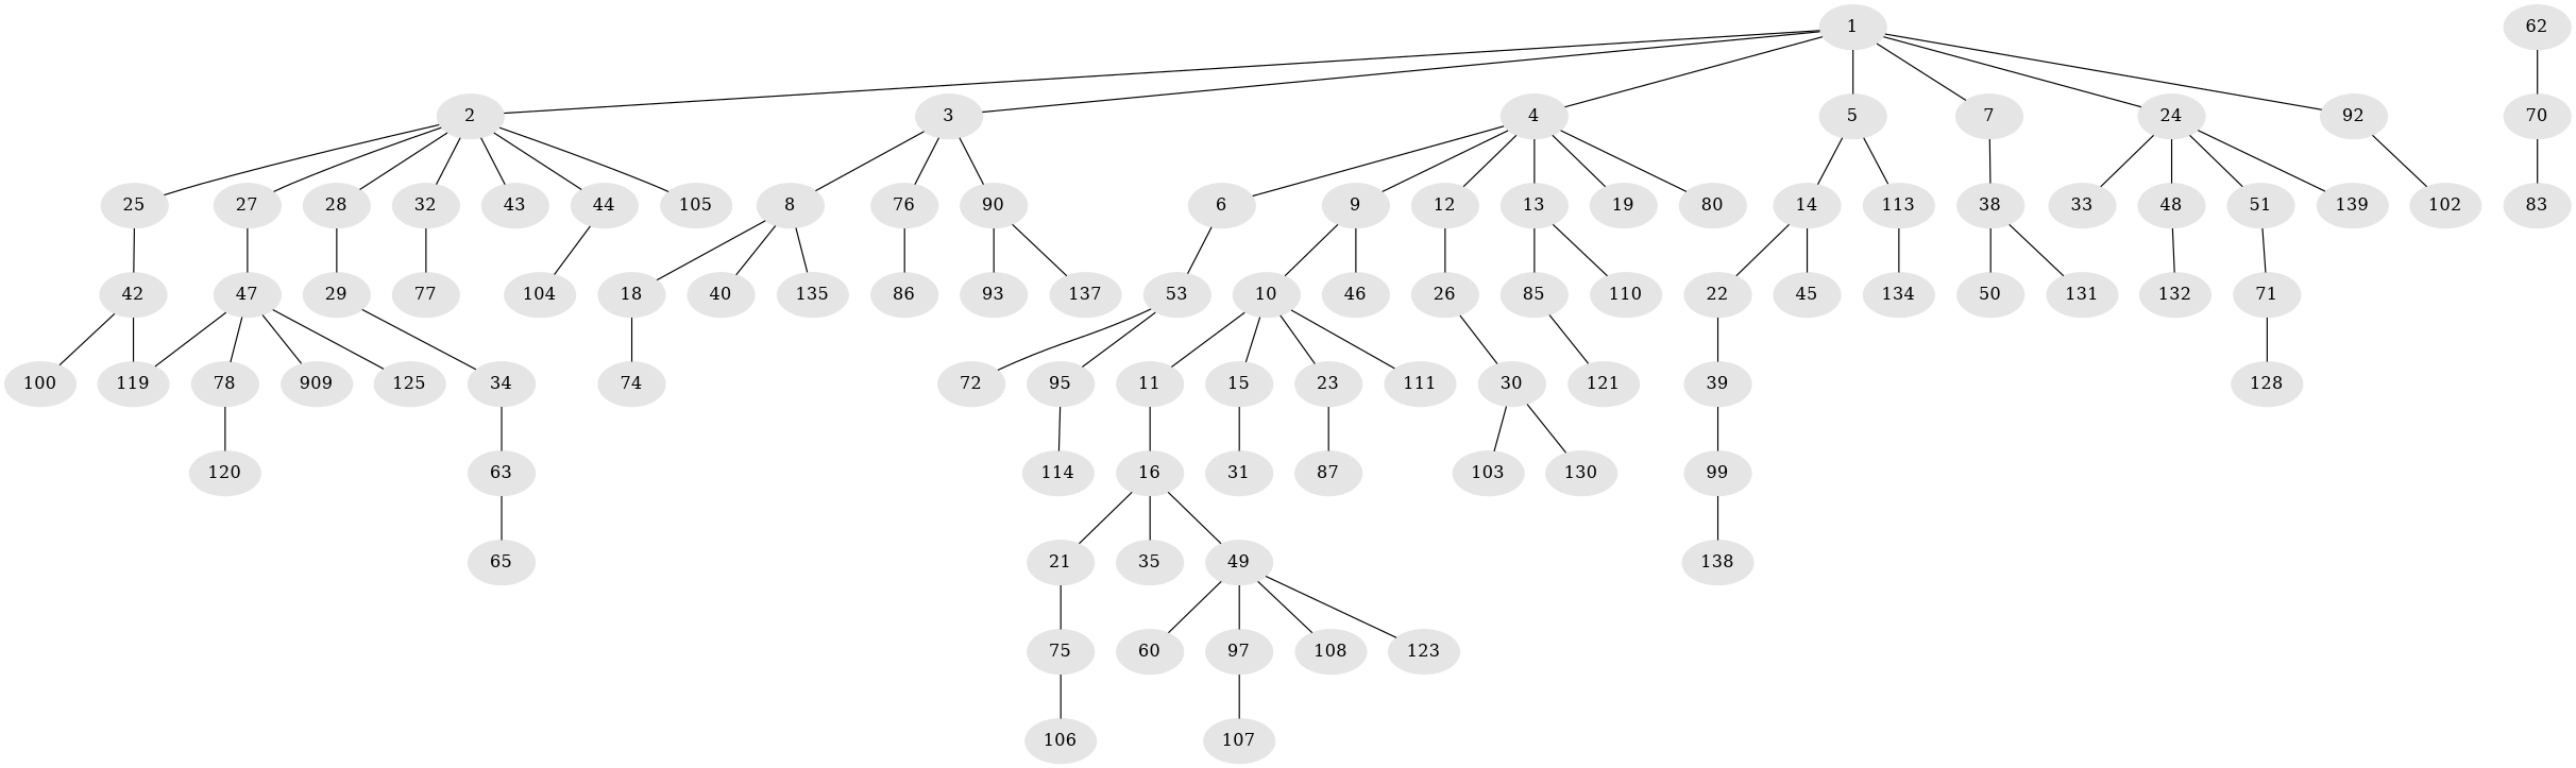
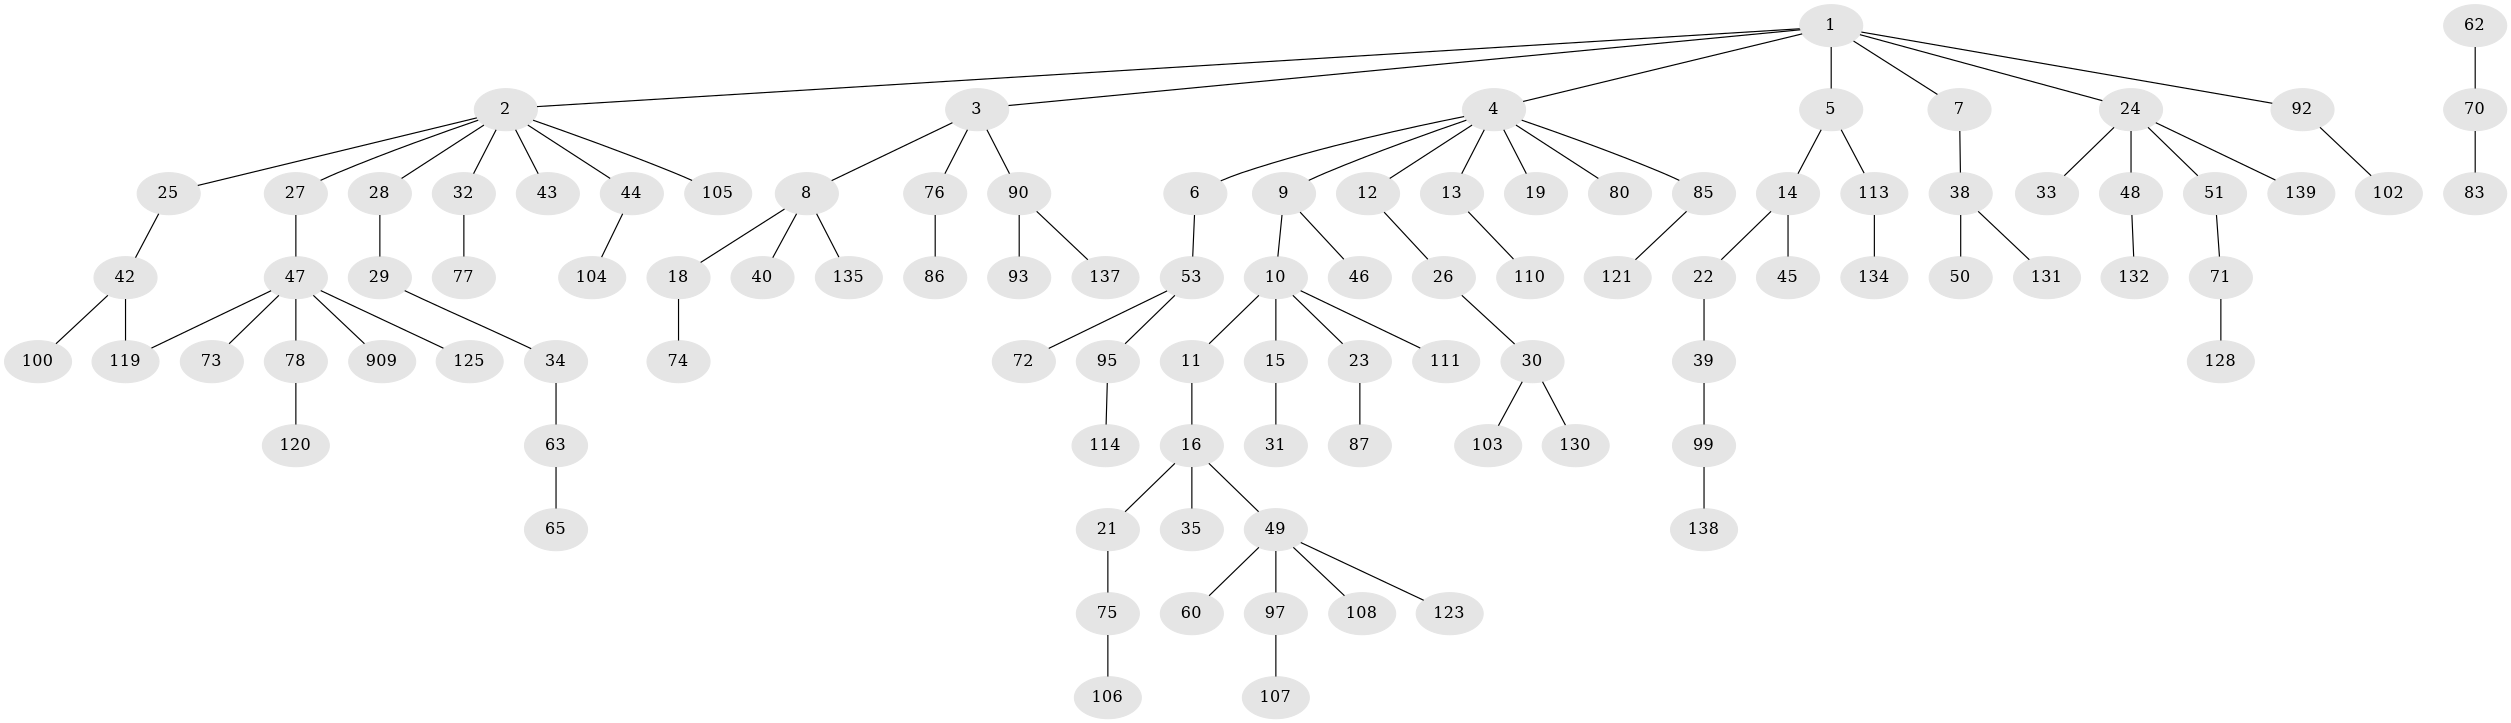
  graph {
    node [color=gray90 style=filled]
    1 [super="+61"]
    2 [super="+54"]
    3 [super="+17"]
    4 [super="+89"]
    5 [super="+115"]
    7
    24 [super="+116"]
    92
    25
    27
    28
    32
    43
    44 [super="+69"]
    105
    8 [super="+64"]
    76
    90 [super="+129"]
    6
    9 [super="+52"]
    12
    13 [super="+41"]
    19
    80
    85 [super="+96"]
    14 [super="+94"]
    113
    38 [super="+55"]
    33
    48
    51
    139
    102 [super="+122"]
    42 [super="+82"]
    47 [super="+68"]
    29
    77 [super="+124"]
    104
    18 [super="+20"]
    40
    135 [super="+136"]
    86
    93 [super="+98"]
    137
    53 [super="+67"]
    10 [super="+56"]
    46 [super="+66"]
    26 [super="+112"]
    110
    121
    22
    45
    134
    72
    95 [super="+126"]
    50
    131
    74
    11 [super="+79"]
    15 [super="+58"]
    23 [super="+37"]
    111
    16 [super="+36"]
    31
    87 [super="+91"]
    21
    35
    49 [super="+57"]
    30 [super="+84"]
    39 [super="+81"]
    75 [super="+88"]
    60
    97 [super="+118"]
    108
    123
    106
    99
    132
    71 [super="+127"]
    100
    119
    103
    130
+   73
    78 [super="+101"]
    n86 [label=909]
    125
    34 [super="+59"]
    63
    65
    138
    62
    70
    120
    107
    128
    114
    83
    1 -- 2
    1 -- 3
    1 -- 4
    1 -- 5
    1 -- 7
    1 -- 24
    1 -- 92
    2 -- 25
    2 -- 27
    2 -- 28
    2 -- 32
    2 -- 43
    2 -- 44
    2 -- 105
    3 -- 8
    3 -- 76
    3 -- 90
    4 -- 6
    4 -- 9
    4 -- 12
    4 -- 13
    4 -- 19
    4 -- 80
-   13 -- 85
+   4 -- 85
    5 -- 14
    5 -- 113
    7 -- 38
    24 -- 33
    24 -- 48
    24 -- 51
    24 -- 139
    92 -- 102
    25 -- 42
    27 -- 47
    28 -- 29
    32 -- 77
    44 -- 104
    8 -- 18
    8 -- 40
    8 -- 135
    76 -- 86
    90 -- 93
    90 -- 137
    6 -- 53
    9 -- 10
    9 -- 46
    12 -- 26
    13 -- 110
    85 -- 121
    14 -- 22
    14 -- 45
    113 -- 134
    38 -- 50
    38 -- 131
    48 -- 132
    51 -- 71
    42 -- 100
    42 -- 119
    47 -- 119
+   47 -- 73
    47 -- 78
    47 -- n86
    47 -- 125
    29 -- 34
    18 -- 74
    53 -- 72
    53 -- 95
    10 -- 11
    10 -- 15
    10 -- 23
    10 -- 111
    26 -- 30
    22 -- 39
    95 -- 114
    11 -- 16
    15 -- 31
    23 -- 87
    16 -- 21
    16 -- 35
    16 -- 49
    21 -- 75
    49 -- 60
    49 -- 97
    49 -- 108
    49 -- 123
    30 -- 103
    30 -- 130
    39 -- 99
    75 -- 106
    97 -- 107
    99 -- 138
    71 -- 128
    78 -- 120
    34 -- 63
    63 -- 65
    62 -- 70
    70 -- 83
  }
